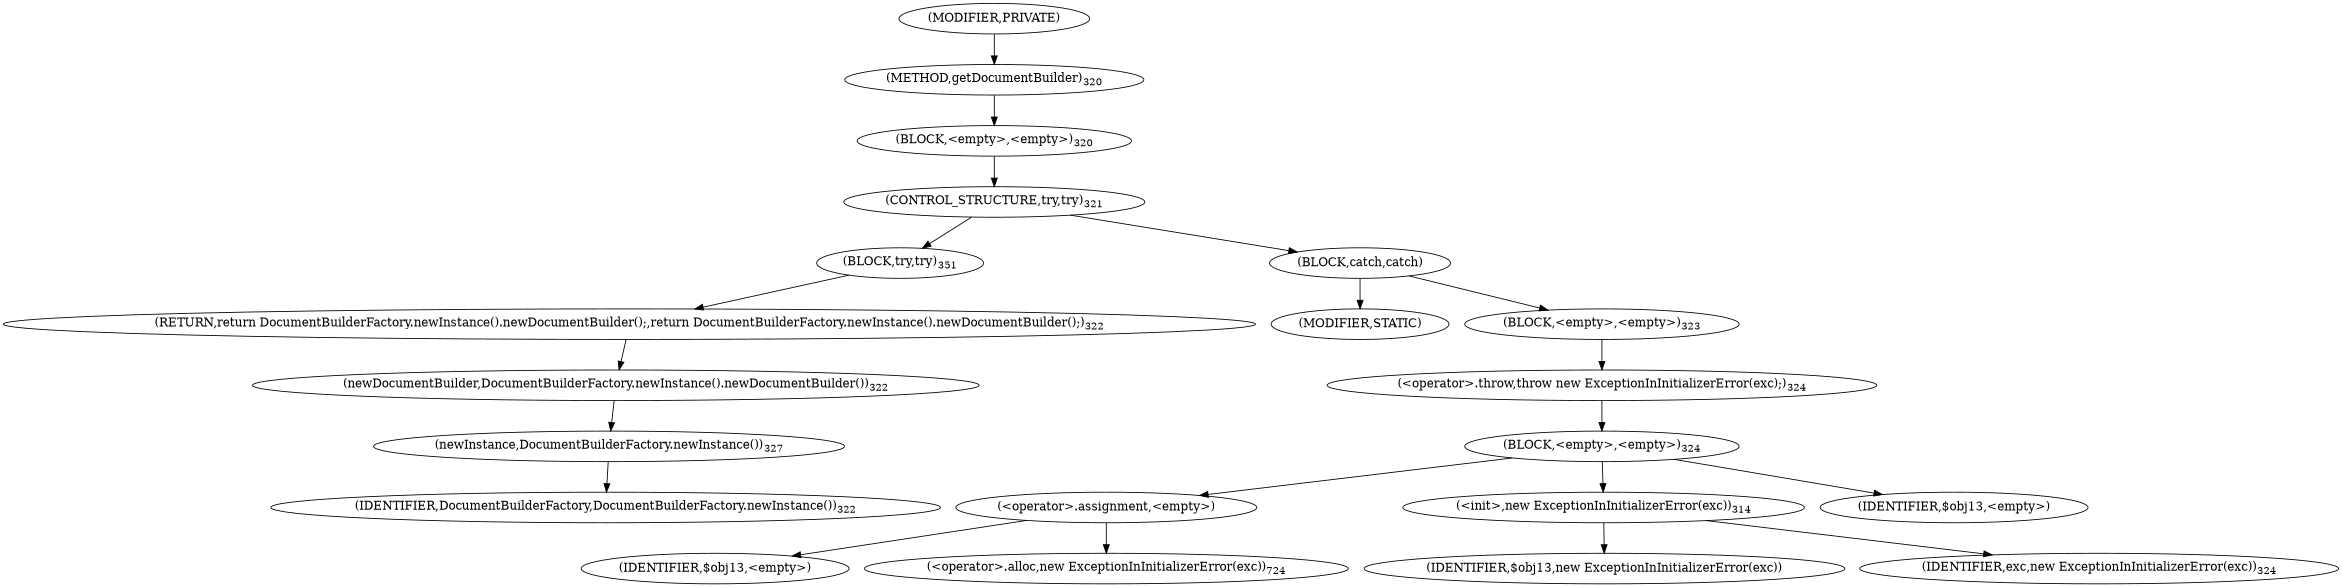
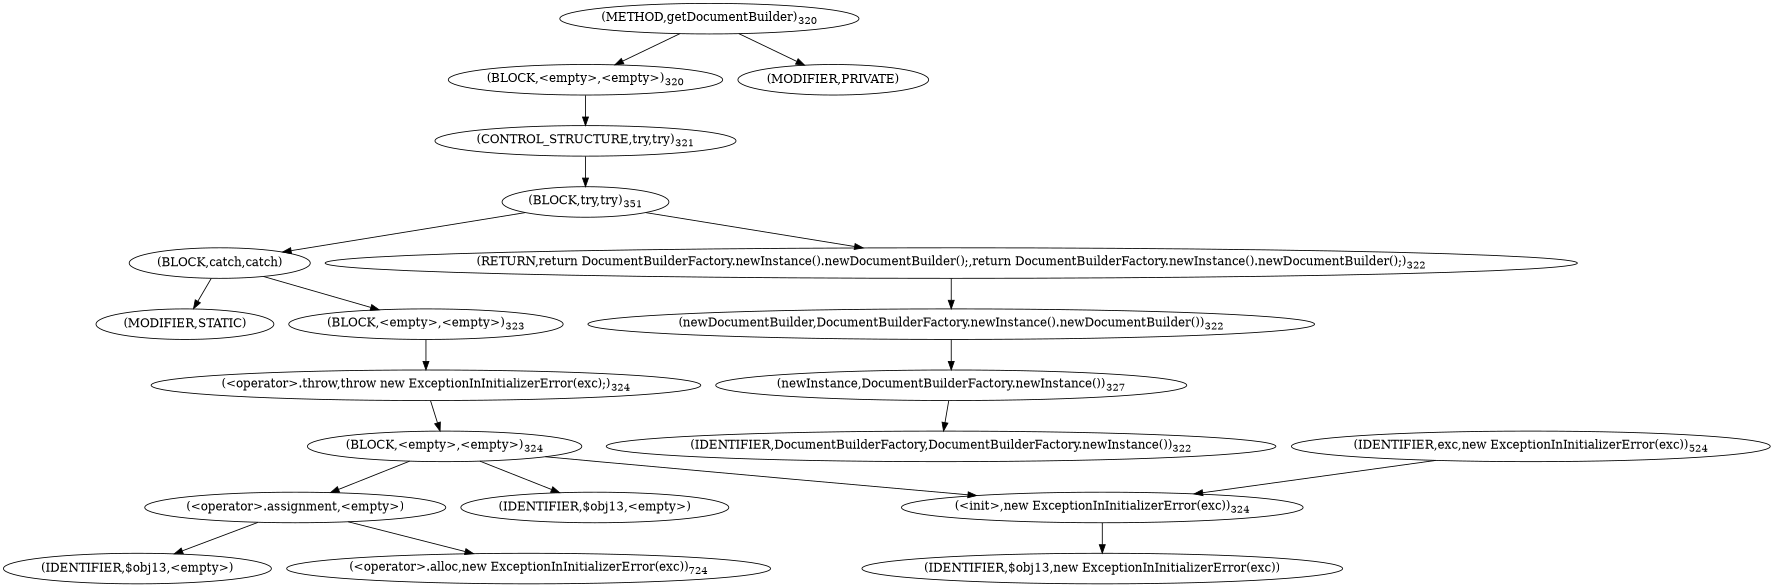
  digraph {
    n1 [label=<(METHOD,getDocumentBuilder)<SUB>320</SUB>>]
    n2 [label=<(BLOCK,&lt;empty&gt;,&lt;empty&gt;)<SUB>320</SUB>>]
    n3 [label=<(MODIFIER,PRIVATE)>]
    n4 [label=<(CONTROL_STRUCTURE,try,try)<SUB>321</SUB>>]
    n5 [label=<(MODIFIER,STATIC)>]
    n6 [label=<(BLOCK,try,try)<SUB>351</SUB>>]
    n7 [label=<(BLOCK,catch,catch)>]
    n8 [label=<(RETURN,return DocumentBuilderFactory.newInstance().newDocumentBuilder();,return DocumentBuilderFactory.newInstance().newDocumentBuilder();)<SUB>322</SUB>>]
    n9 [label=<(BLOCK,&lt;empty&gt;,&lt;empty&gt;)<SUB>323</SUB>>]
    n10 [label=<(newDocumentBuilder,DocumentBuilderFactory.newInstance().newDocumentBuilder())<SUB>322</SUB>>]
    n11 [label=<(newInstance,DocumentBuilderFactory.newInstance())<SUB>327</SUB>>]
    n12 [label=<(IDENTIFIER,DocumentBuilderFactory,DocumentBuilderFactory.newInstance())<SUB>322</SUB>>]
    n13 [label=<(&lt;operator&gt;.throw,throw new ExceptionInInitializerError(exc);)<SUB>324</SUB>>]
    n14 [label=<(BLOCK,&lt;empty&gt;,&lt;empty&gt;)<SUB>324</SUB>>]
    n15 [label=<(&lt;operator&gt;.assignment,&lt;empty&gt;)>]
-   n16 [label=<(&lt;init&gt;,new ExceptionInInitializerError(exc))<SUB>314</SUB>>]
+   n16 [label=<(&lt;init&gt;,new ExceptionInInitializerError(exc))<SUB>324</SUB>>]
    n17 [label=<(IDENTIFIER,$obj13,&lt;empty&gt;)>]
    n18 [label=<(IDENTIFIER,$obj13,&lt;empty&gt;)>]
    n19 [label=<(&lt;operator&gt;.alloc,new ExceptionInInitializerError(exc))<SUB>724</SUB>>]
    n20 [label=<(IDENTIFIER,$obj13,new ExceptionInInitializerError(exc))>]
-   n21 [label=<(IDENTIFIER,exc,new ExceptionInInitializerError(exc))<SUB>324</SUB>>]
+   n21 [label=<(IDENTIFIER,exc,new ExceptionInInitializerError(exc))<SUB>524</SUB>>]
    n1 -> n2
-   n3 -> n1
+   n1 -> n3
    n2 -> n4
    n4 -> n6
-   n4 -> n7
+   n6 -> n7
    n6 -> n8
    n7 -> n5
    n7 -> n9
    n8 -> n10
    n9 -> n13
    n10 -> n11
    n11 -> n12
    n13 -> n14
    n14 -> n15
    n14 -> n16
    n14 -> n17
    n15 -> n18
    n15 -> n19
    n16 -> n20
-   n16 -> n21
+   n21 -> n16
  }
